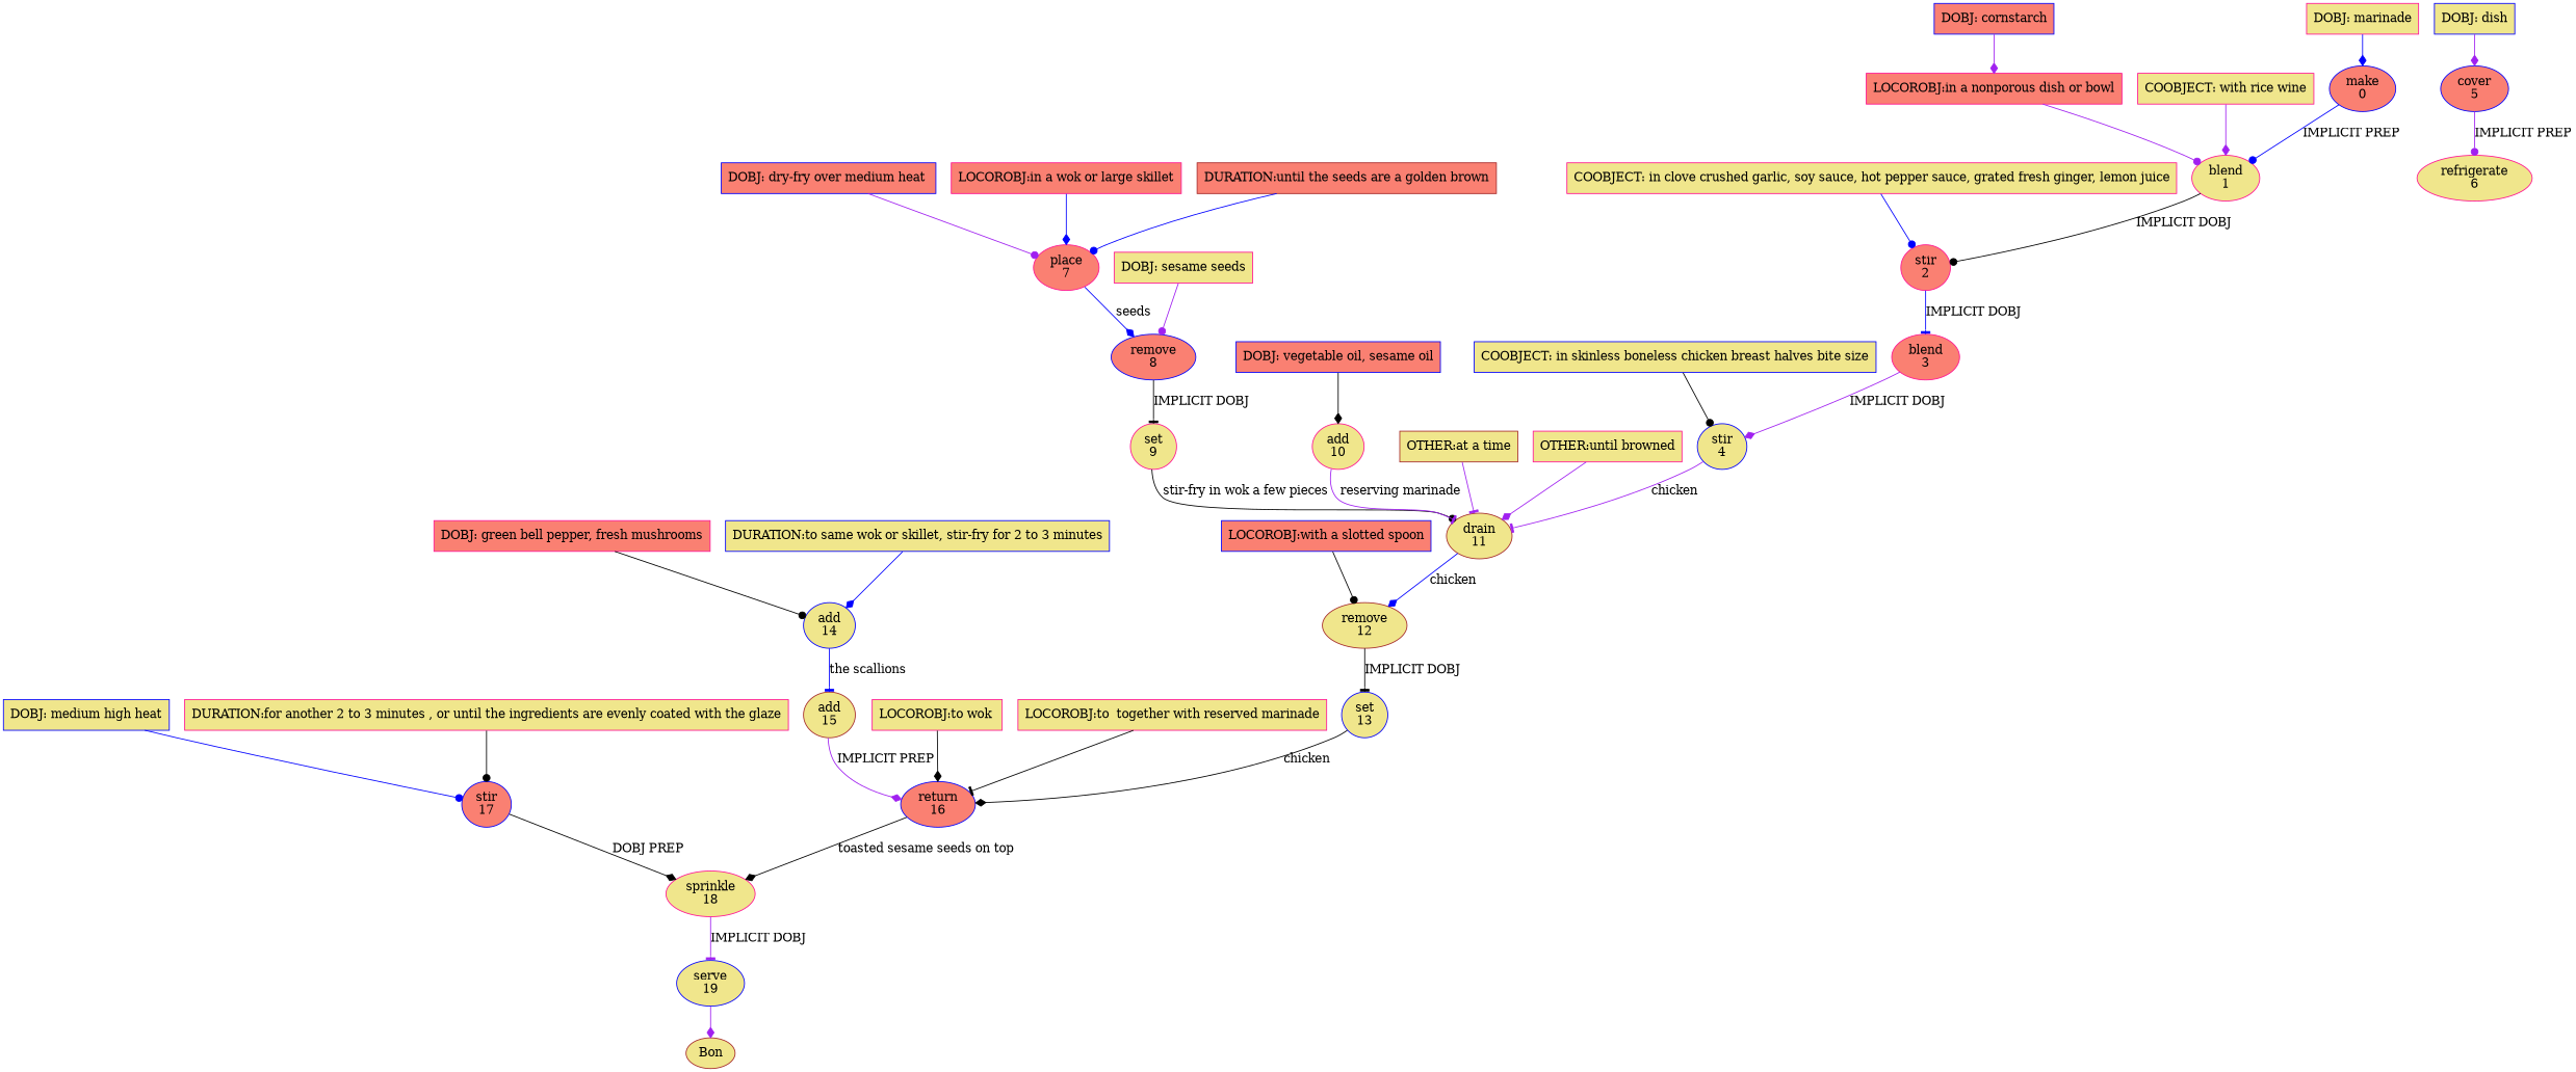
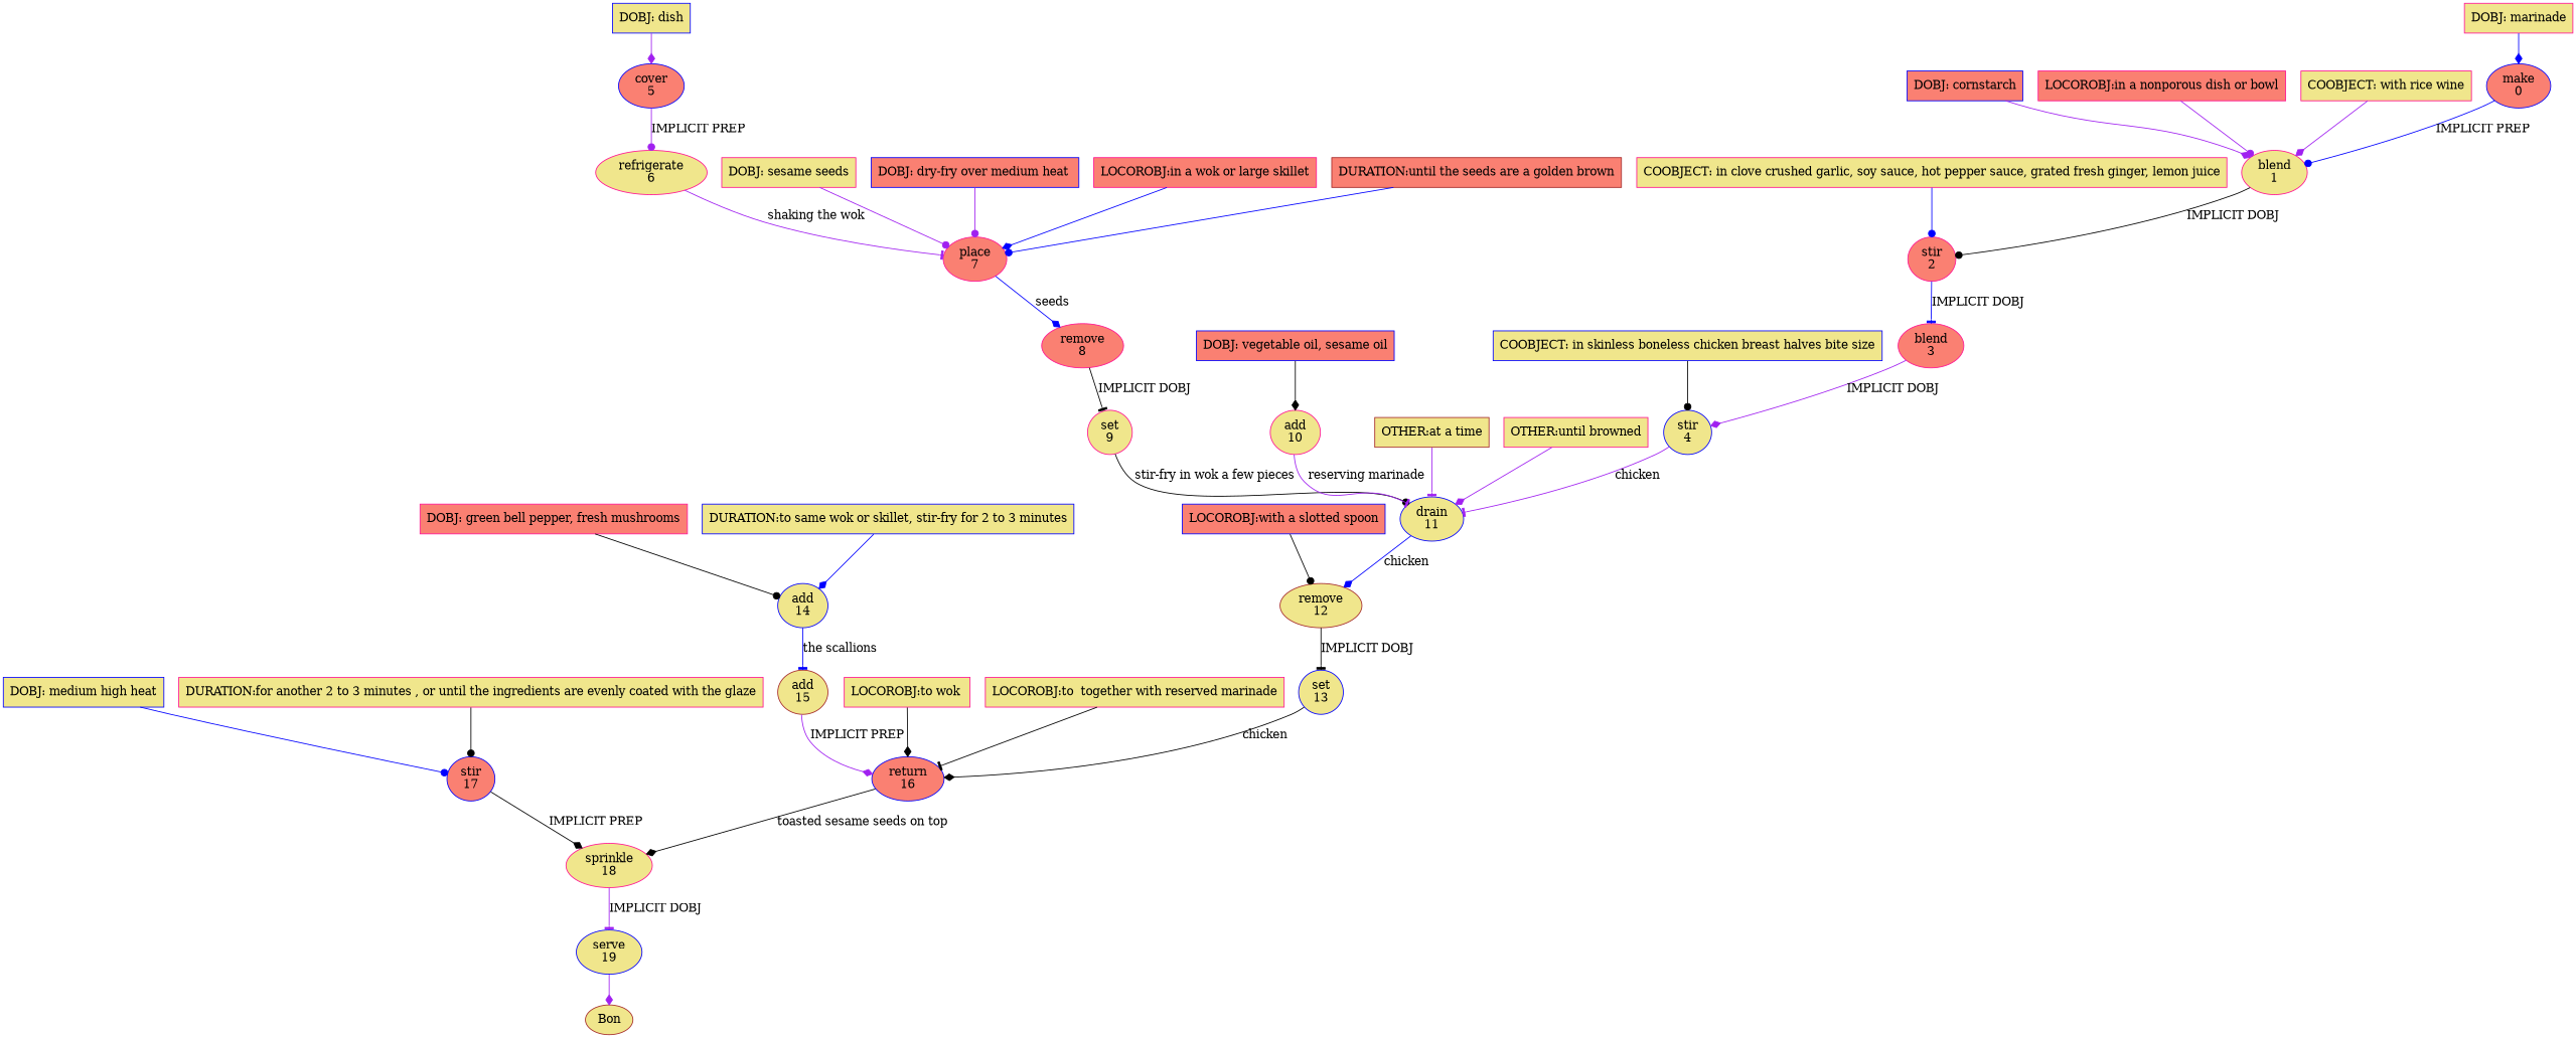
  digraph {
    node [color=deeppink fillcolor=khaki shape=oval style=filled]
    edge [arrowhead=diamond color=purple]
    n1 [color=blue fillcolor=salmon label="make\n0"]
    n2 [label="blend\n1"]
    n3 [fillcolor=salmon label="stir\n2"]
    n4 [fillcolor=salmon label="blend\n3"]
    n5 [color=blue label="stir\n4"]
-   n6 [color=brown label="drain\n11"]
+   n6 [color=blue label="drain\n11"]
    n7 [color=brown label="remove\n12"]
    n8 [color=blue fillcolor=salmon label="cover\n5"]
    n9 [label="refrigerate\n6"]
    n10 [fillcolor=salmon label="place\n7"]
-   n11 [color=blue fillcolor=salmon label="remove\n8"]
+   n11 [fillcolor=salmon label="remove\n8"]
    n12 [label="set\n9"]
    n13 [label="add\n10"]
    n14 [color=blue label="set\n13"]
    n15 [color=blue fillcolor=salmon label="return\n16"]
    n16 [label="sprinkle\n18"]
    n17 [color=blue label="add\n14"]
    n18 [color=brown label="add\n15"]
    n19 [color=blue label="serve\n19"]
    n20 [color=blue fillcolor=salmon label="stir\n17"]
    n21 [color=brown label=Bon]
    n22 [label="DOBJ: marinade" shape=box]
    n23 [fillcolor=salmon label="DOBJ: green bell pepper, fresh mushrooms" shape=box]
    n24 [color=blue label="DURATION:to same wok or skillet, stir-fry for 2 to 3 minutes" shape=box]
    n25 [color=blue label="DOBJ: medium high heat" shape=box]
    n26 [label="DURATION:for another 2 to 3 minutes , or until the ingredients are evenly coated with the glaze" shape=box]
    n27 [color=blue fillcolor=salmon label="DOBJ: vegetable oil, sesame oil" shape=box]
    n28 [color=blue label="DOBJ: dish" shape=box]
    n29 [color=blue fillcolor=salmon label="DOBJ: cornstarch" shape=box]
    n30 [fillcolor=salmon label="LOCOROBJ:in a nonporous dish or bowl" shape=box]
    n31 [label="COOBJECT: with rice wine" shape=box]
    n32 [label="COOBJECT: in clove crushed garlic, soy sauce, hot pepper sauce, grated fresh ginger, lemon juice" shape=box]
    n33 [color=blue label="COOBJECT: in skinless boneless chicken breast halves bite size" shape=box]
    n34 [label="DOBJ: sesame seeds" shape=box]
    n35 [color=blue fillcolor=salmon label="DOBJ: dry-fry over medium heat " shape=box]
    n36 [fillcolor=salmon label="LOCOROBJ:in a wok or large skillet" shape=box]
    n37 [color=brown fillcolor=salmon label="DURATION:until the seeds are a golden brown" shape=box]
    n38 [color=brown label="OTHER:at a time" shape=box]
    n39 [label="OTHER:until browned" shape=box]
    n40 [color=blue fillcolor=salmon label="LOCOROBJ:with a slotted spoon" shape=box]
    n41 [label="LOCOROBJ:to wok " shape=box]
    n42 [label="LOCOROBJ:to  together with reserved marinade" shape=box]
    n1 -> n2 [arrowhead=dot color=blue label="IMPLICIT PREP"]
    n2 -> n3 [arrowhead=dot color=black label="IMPLICIT DOBJ"]
    n3 -> n4 [arrowhead=tee color=blue label="IMPLICIT DOBJ"]
    n4 -> n5 [label="IMPLICIT DOBJ"]
    n5 -> n6 [arrowhead=tee label="chicken "]
    n6 -> n7 [color=blue label=chicken]
    n7 -> n14 [arrowhead=tee color=black label="IMPLICIT DOBJ"]
    n8 -> n9 [arrowhead=dot label="IMPLICIT PREP"]
+   n9 -> n10 [arrowhead=tee label=" shaking the wok "]
    n10 -> n11 [color=blue label=seeds]
    n11 -> n12 [arrowhead=tee color=black label="IMPLICIT DOBJ"]
    n12 -> n6 [arrowhead=dot color=black label="stir-fry in wok a few pieces"]
    n13 -> n6 [arrowhead=tee label=" reserving marinade "]
    n14 -> n15 [color=black label=chicken]
    n15 -> n16 [color=black label="toasted sesame seeds on top"]
    n16 -> n19 [arrowhead=tee label="IMPLICIT DOBJ"]
    n17 -> n18 [arrowhead=tee color=blue label="the scallions"]
    n18 -> n15 [label="IMPLICIT PREP"]
    n19 -> n21
-   n20 -> n16 [color=black label="DOBJ PREP"]
+   n20 -> n16 [color=black label="IMPLICIT PREP"]
    n22 -> n1 [color=blue]
    n23 -> n17 [arrowhead=dot color=black]
    n24 -> n17 [color=blue]
    n25 -> n20 [arrowhead=dot color=blue]
    n26 -> n20 [arrowhead=dot color=black]
    n27 -> n13 [color=black]
    n28 -> n8
-   n29 -> n30
+   n29 -> n2
    n30 -> n2 [arrowhead=dot]
    n31 -> n2
    n32 -> n3 [arrowhead=dot color=blue]
    n33 -> n5 [arrowhead=dot color=black]
-   n34 -> n11 [arrowhead=dot]
+   n34 -> n10 [arrowhead=dot]
    n35 -> n10 [arrowhead=dot]
    n36 -> n10 [color=blue]
    n37 -> n10 [arrowhead=dot color=blue]
    n38 -> n6 [arrowhead=tee]
    n39 -> n6
    n40 -> n7 [arrowhead=dot color=black]
    n41 -> n15 [color=black]
    n42 -> n15 [arrowhead=tee color=black]
  }
